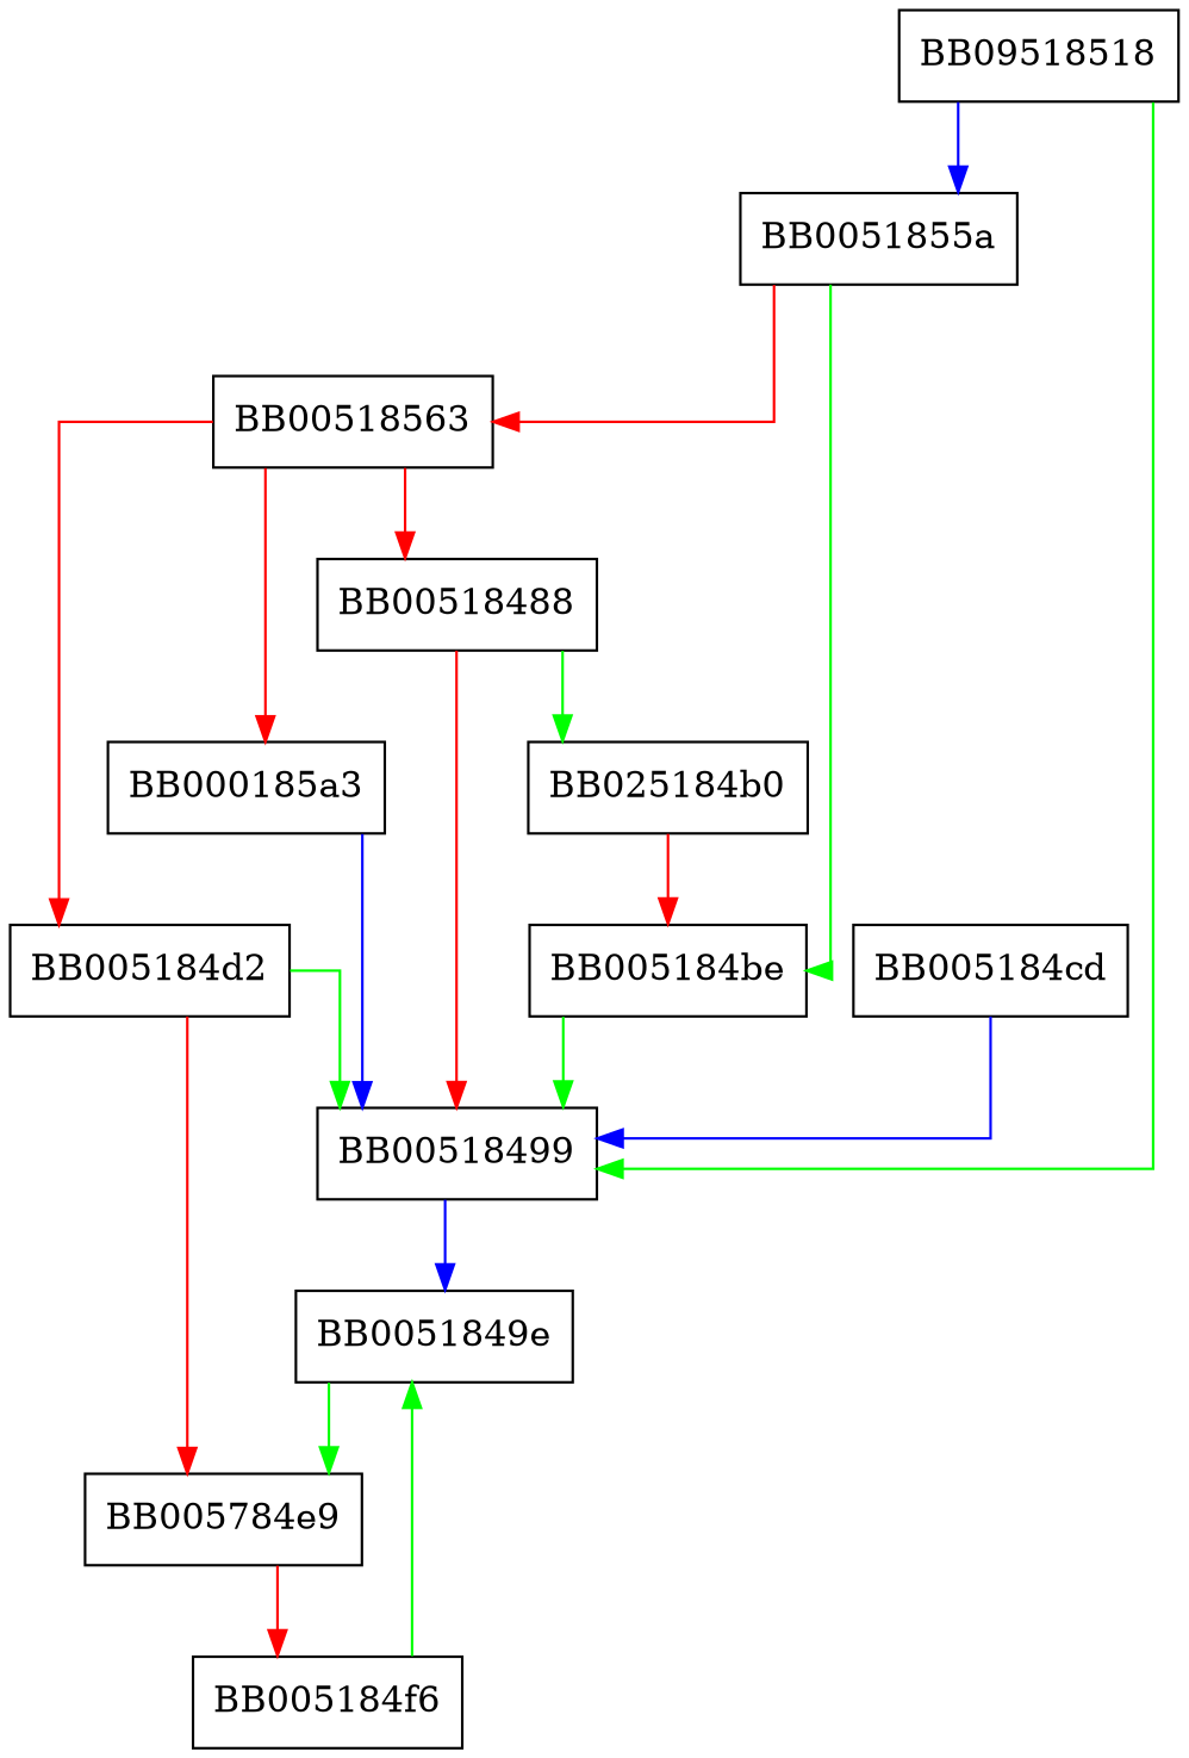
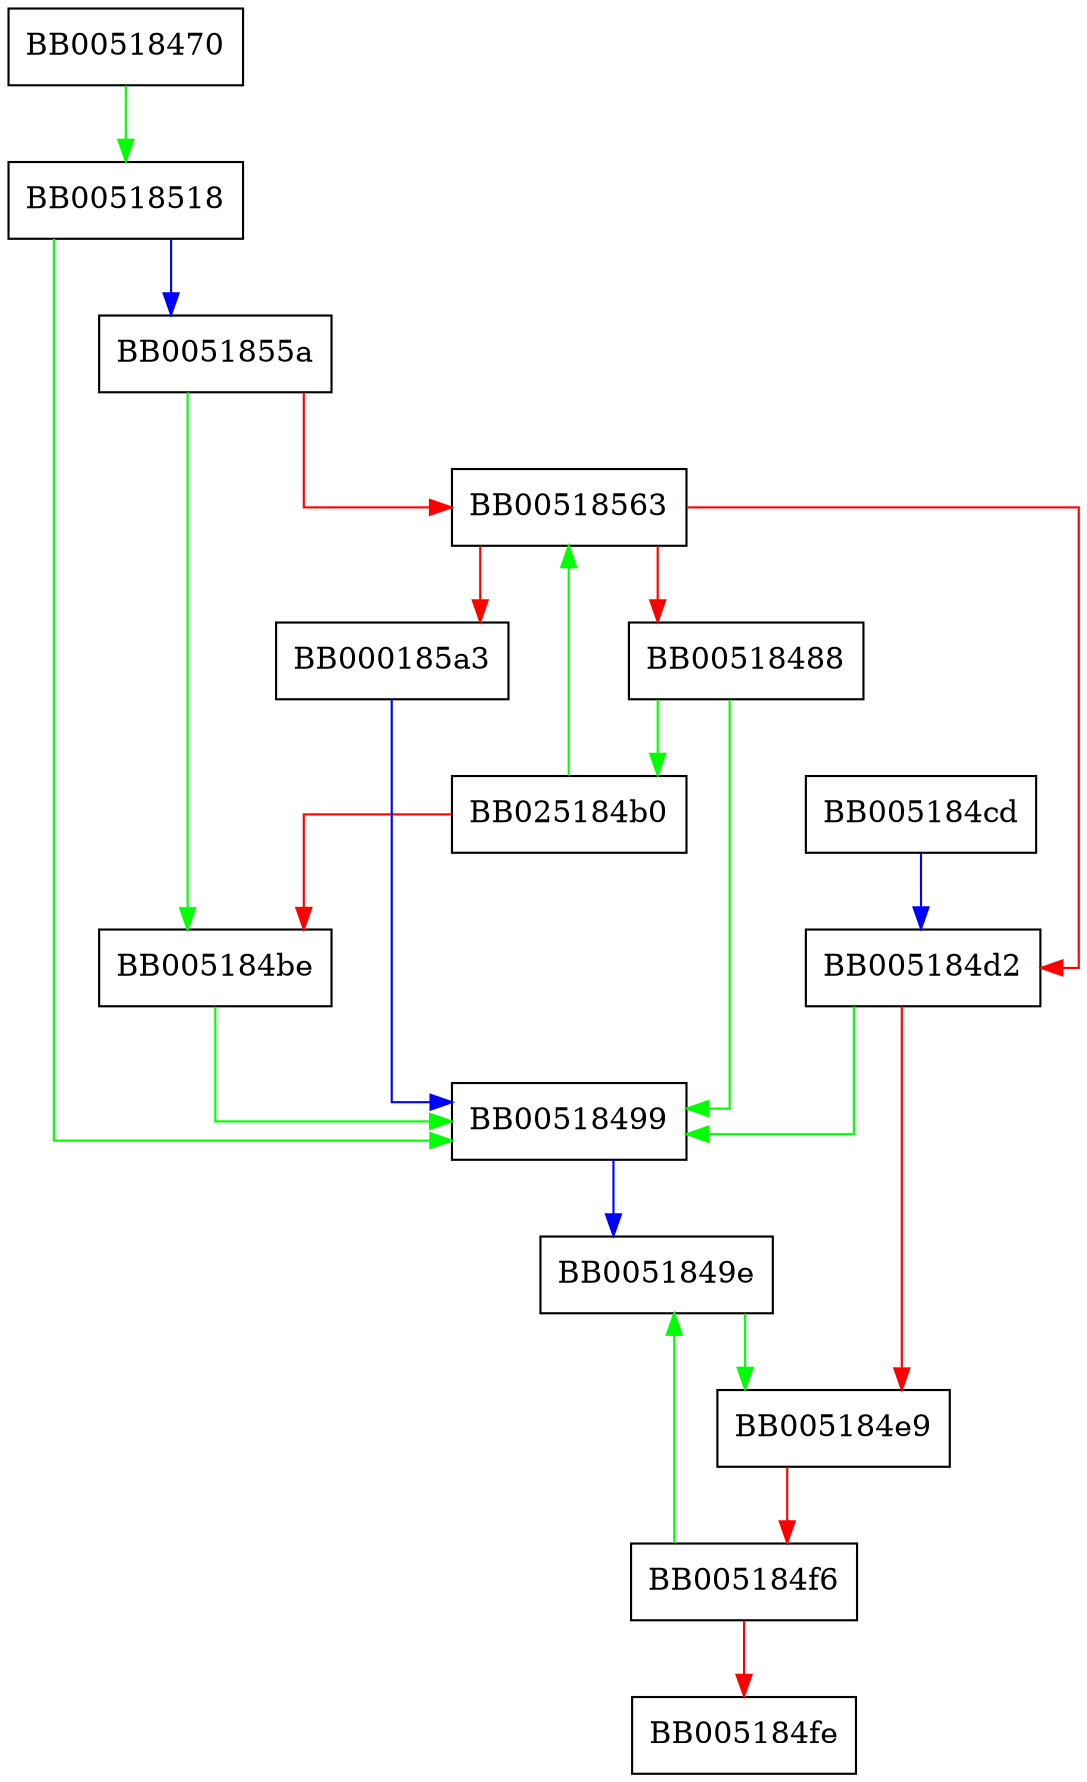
  digraph {
    splines=ortho
    node [shape=box]
    edge [color=green]
-   BB00518518 [label=BB09518518]
+   BB00518470
+   BB00518518
    BB00518499
    BB0051855a
    BB00518488
    n6 [label=BB025184b0]
    BB0051849e
    BB00518563
    BB005184be
    BB005184d2
    n11 [label=BB000185a3]
-   BB005184e9 [label=BB005784e9]
+   BB005184e9
    BB005184cd
    BB005184f6
+   BB005184fe
+   BB00518470 -> BB00518518
    BB00518518 -> BB00518499
    BB00518518 -> BB0051855a [color=blue]
    BB00518499 -> BB0051849e [color=blue]
    BB0051855a -> BB00518563 [color=red]
    BB0051855a -> BB005184be
-   BB00518488 -> BB00518499 [color=red]
+   BB00518488 -> BB00518499
    BB00518488 -> n6
+   n6 -> BB00518563
    n6 -> BB005184be [color=red]
    BB0051849e -> BB005184e9
    BB00518563 -> BB00518488 [color=red]
    BB00518563 -> BB005184d2 [color=red]
    BB00518563 -> n11 [color=red]
    BB005184be -> BB00518499
    BB005184d2 -> BB00518499
    BB005184d2 -> BB005184e9 [color=red]
    n11 -> BB00518499 [color=blue]
    BB005184e9 -> BB005184f6 [color=red]
-   BB005184cd -> BB00518499 [color=blue]
+   BB005184cd -> BB005184d2 [color=blue]
    BB005184f6 -> BB0051849e
+   BB005184f6 -> BB005184fe [color=red]
  }
